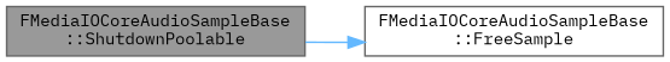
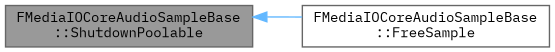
  digraph {
    rankdir=LR
    fontname="IBM Plex Mono"
    node [fontname="IBM Plex Mono" fontsize=10 shape=box style=filled]
    n1 [color=gray40 fillcolor=grey60 fontcolor=black height=0.2 label="FMediaIOCoreAudioSampleBase\l::ShutdownPoolable" width=0.4]
    n2 [color=grey40 fillcolor=white height=0.2 label="FMediaIOCoreAudioSampleBase\l::FreeSample" width=0.4]
-   n1 -> n2 [color=steelblue1 fontname="IBM Plex Mono" fontsize=10 labelfontname=Helvetica labelfontsize=10 style=solid]
+   n2 -> n1 [color=steelblue1 fontname="IBM Plex Mono" fontsize=10 labelfontname=Helvetica labelfontsize=10 style=solid]
  }
